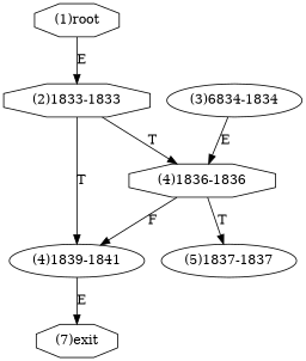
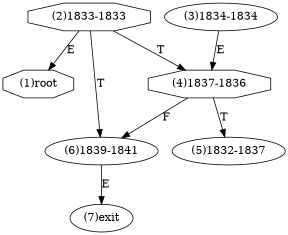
  digraph {
    node [shape=octagon]
    n1 [label="(1)root"]
    n2 [label="(2)1833-1833"]
-   n3 [label="(4)1836-1836"]
-   n4 [label="(4)1839-1841" shape=ellipse]
-   n5 [label="(3)6834-1834" shape=ellipse]
-   n6 [label="(5)1837-1837" shape=ellipse]
-   n7 [label="(7)exit"]
-   n1 -> n2 [label=E]
+   n3 [label="(4)1837-1836"]
+   n4 [label="(6)1839-1841" shape=ellipse]
+   n5 [label="(3)1834-1834" shape=ellipse]
+   n6 [label="(5)1832-1837" shape=ellipse]
+   n7 [label="(7)exit" shape=ellipse]
+   n2 -> n1 [label=E]
    n2 -> n3 [label=T]
    n2 -> n4 [label=T]
    n3 -> n4 [label=F]
    n3 -> n6 [label=T]
    n4 -> n7 [label=E]
    n5 -> n3 [label=E]
  }
